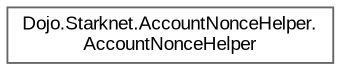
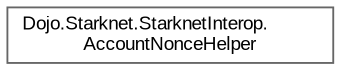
  digraph {
    rankdir=TB
    fontname="Liberation Sans"
-   n1 [color=grey40 fillcolor=white fontname="Liberation Sans" fontsize=10 height=0.2 label="Dojo.Starknet.AccountNonceHelper.\lAccountNonceHelper" shape=box style=filled width=0.4]
+   n1 [color=grey40 fillcolor=white fontname="Liberation Sans" fontsize=10 height=0.2 label="Dojo.Starknet.StarknetInterop.\lAccountNonceHelper" shape=box style=filled width=0.4]
  }
